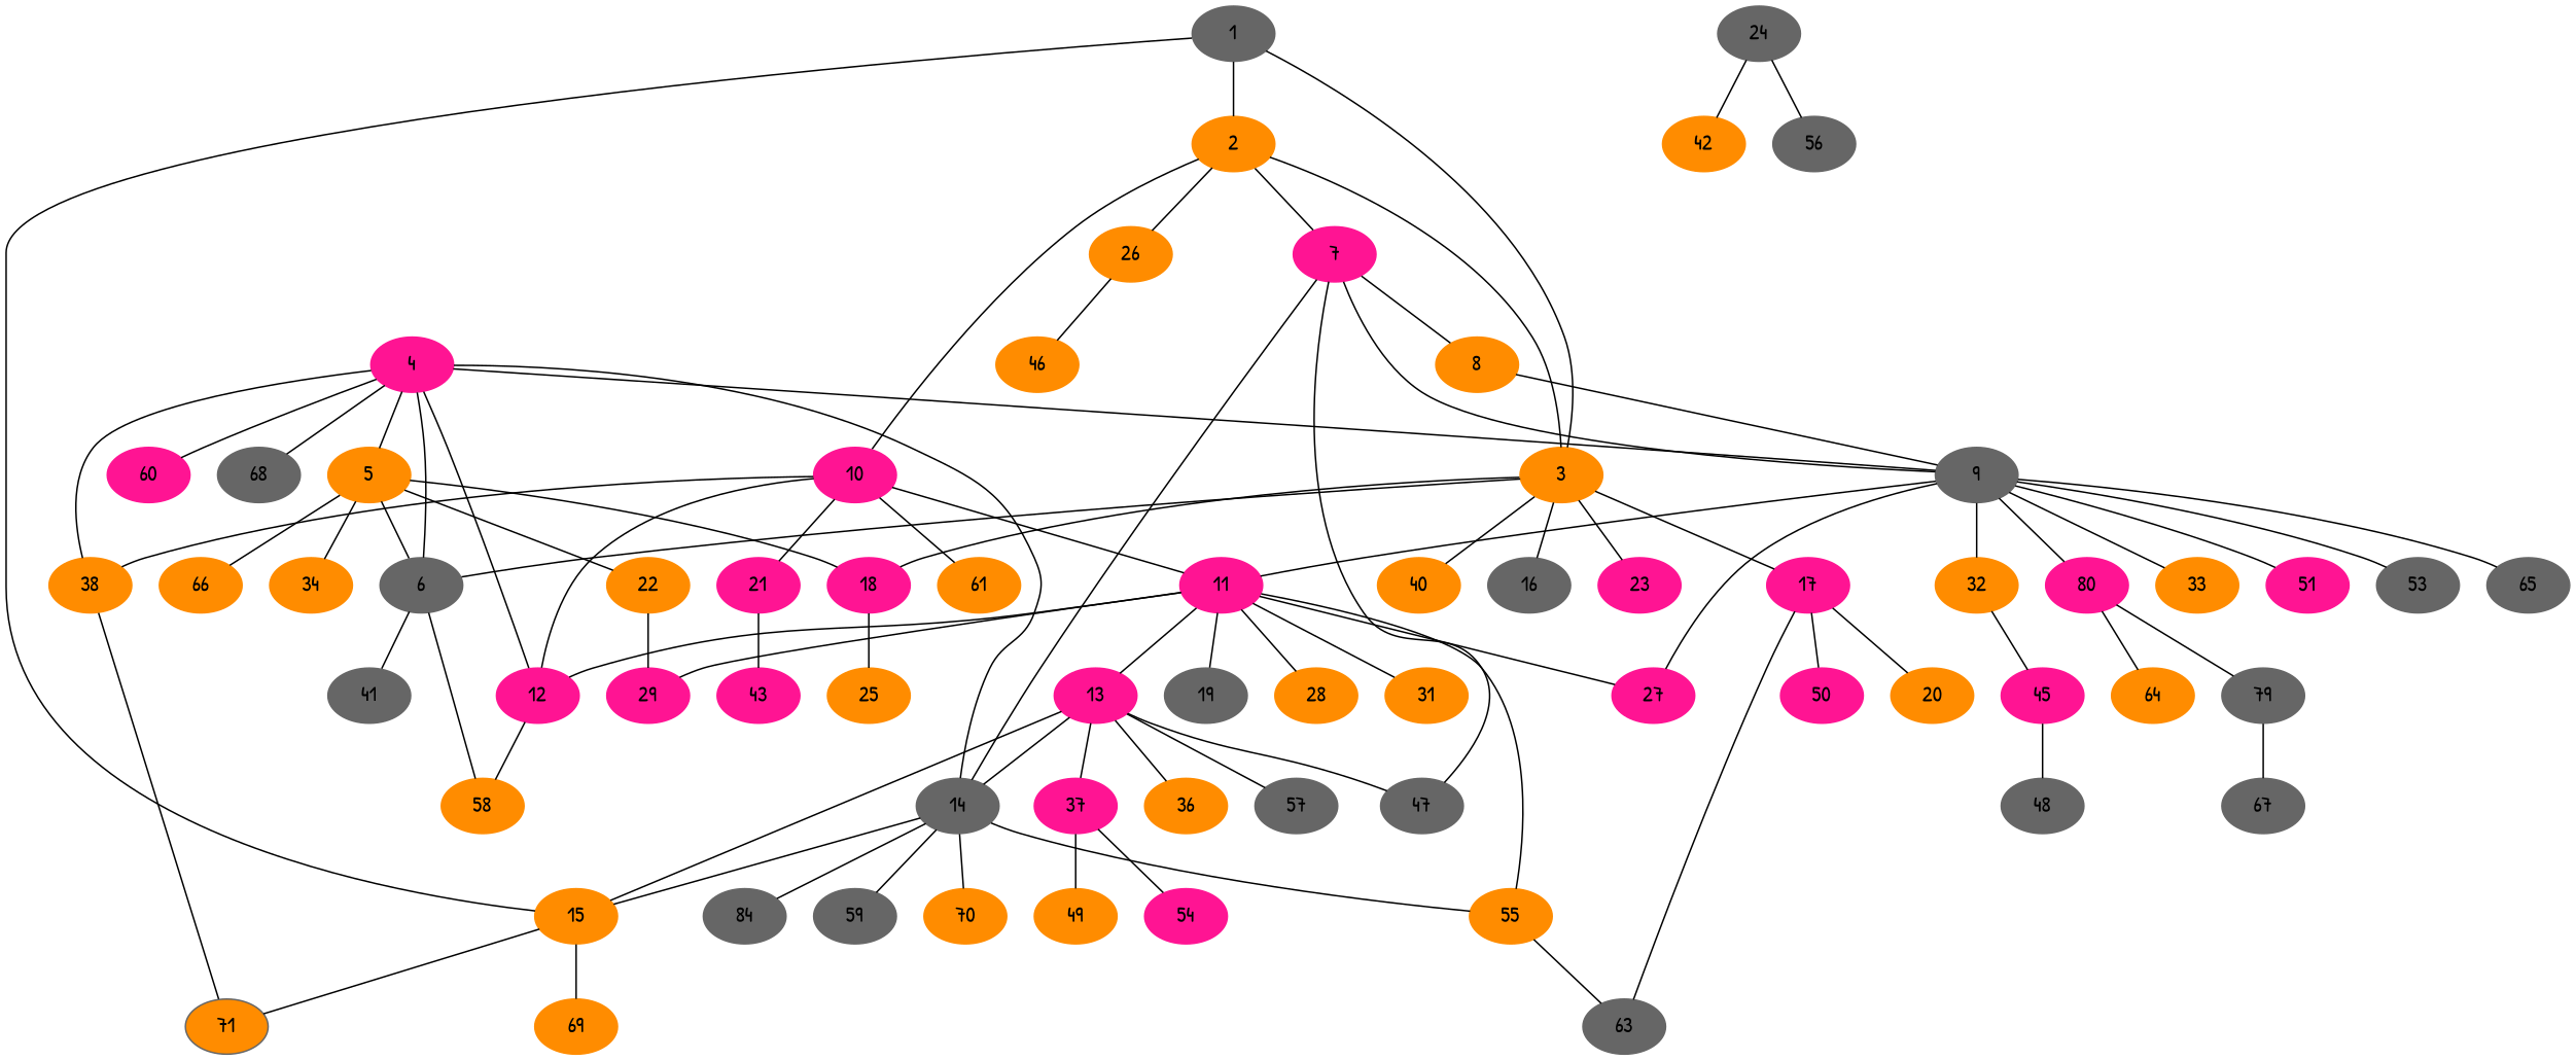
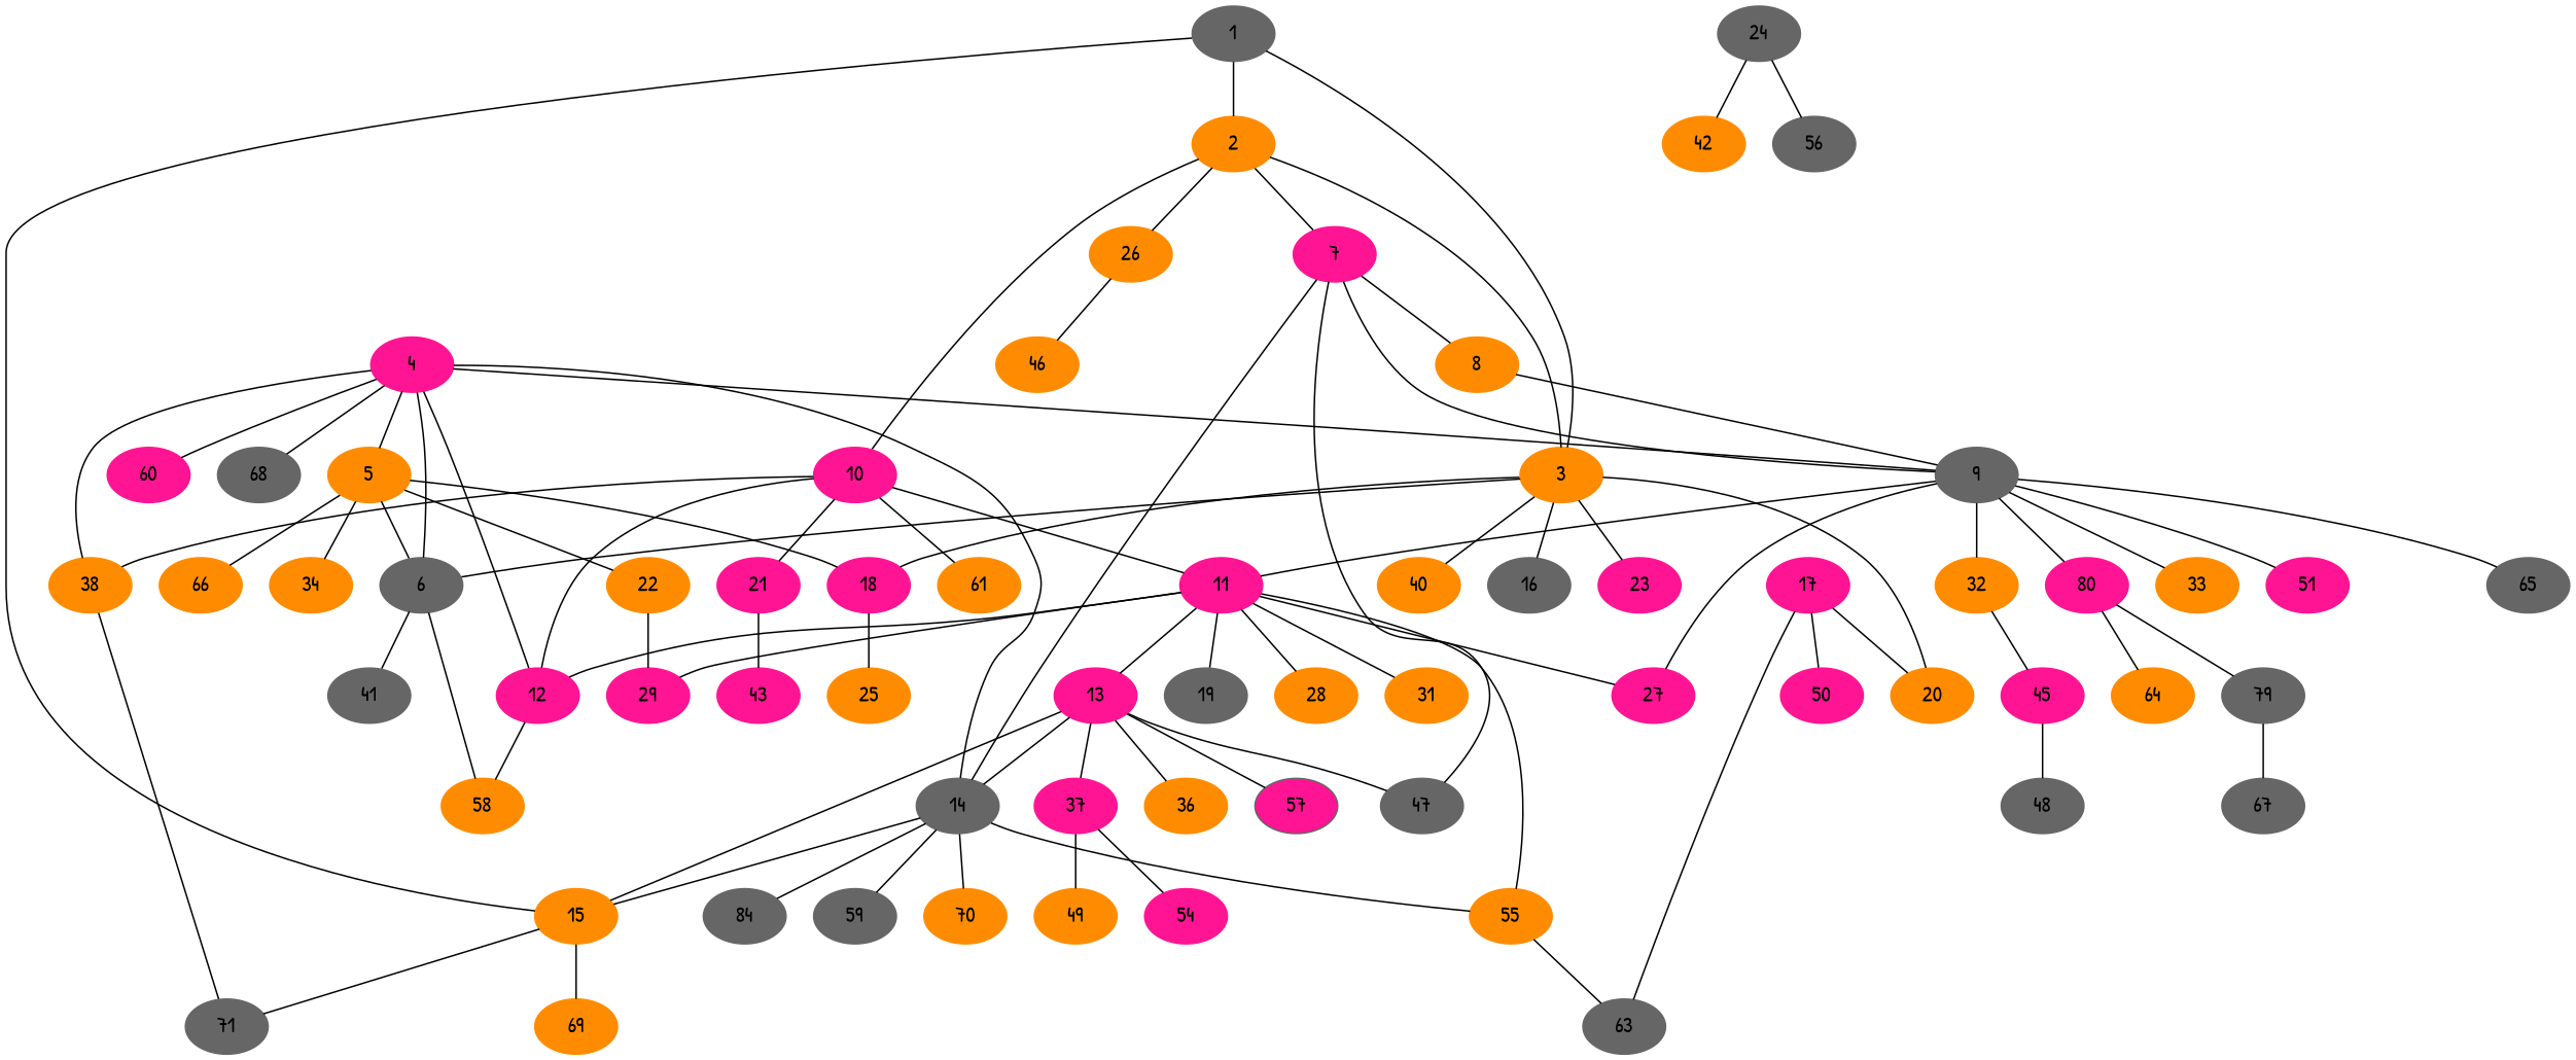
  graph {
    fontname="Patrick Hand"
    node [color=darkorange fontname="Patrick Hand" style=filled]
    edge [fontname="Patrick Hand"]
    1 [color=gray40]
    2
    3
    15
    7 [color=deeppink]
    10 [color=deeppink]
    26
    6 [color=gray40]
    16 [color=gray40]
    17 [color=deeppink]
    18 [color=deeppink]
    23 [color=deeppink]
    40
-   71 [color=gray40 fillcolor=darkorange]
+   71 [color=gray40]
    69
    9 [color=gray40]
    14 [color=gray40]
    8
    47 [color=gray40]
    12 [color=deeppink]
    38
    11 [color=deeppink]
    21 [color=deeppink]
    61
    46
    41 [color=gray40]
    58
    20
    50 [color=deeppink]
    63 [color=gray40]
    25
    4 [color=deeppink]
    5
    60 [color=deeppink]
    68 [color=gray40]
    22
    34
    66
    27 [color=deeppink]
    n40 [color=deeppink label=80]
    32
    33
    51 [color=deeppink]
-   53 [color=gray40]
    65 [color=gray40]
    55
    n47 [color=gray40 label=84]
    59 [color=gray40]
    70
    29 [color=deeppink]
    13 [color=deeppink]
    19 [color=gray40]
    28
    31
    n55 [color=gray40 label=79]
    64
    45 [color=deeppink]
    43 [color=deeppink]
    36
    37 [color=deeppink]
-   57 [color=gray40]
+   57 [color=gray40 fillcolor=deeppink]
    24 [color=gray40]
    42
    56 [color=gray40]
    49
    54 [color=deeppink]
    67 [color=gray40]
    48 [color=gray40]
    1 -- 2
    1 -- 3
    1 -- 15
    2 -- 3
    2 -- 7
    2 -- 10
    2 -- 26
    3 -- 6
    3 -- 16
-   3 -- 17
+   3 -- 20
    3 -- 18
    3 -- 23
    3 -- 40
    15 -- 71
    15 -- 69
    7 -- 9
    7 -- 14
    7 -- 8
    7 -- 47
    10 -- 12
    10 -- 38
    10 -- 11
    10 -- 21
    10 -- 61
    26 -- 46
    6 -- 41
    6 -- 58
    17 -- 20
    17 -- 50
    17 -- 63
    18 -- 25
    9 -- 11
    9 -- 27
    9 -- n40
    9 -- 32
    9 -- 33
    9 -- 51
-   9 -- 53
    9 -- 65
    14 -- 15
    14 -- 55
    14 -- n47
    14 -- 59
    14 -- 70
    8 -- 9
    12 -- 58
    38 -- 71
    11 -- 12
    11 -- 27
    11 -- 55
    11 -- 29
    11 -- 13
    11 -- 19
    11 -- 28
    11 -- 31
    21 -- 43
    4 -- 6
    4 -- 9
    4 -- 14
    4 -- 12
    4 -- 38
    4 -- 5
    4 -- 60
    4 -- 68
    5 -- 6
    5 -- 18
    5 -- 22
    5 -- 34
    5 -- 66
    22 -- 29
    n40 -- n55
    n40 -- 64
    32 -- 45
    55 -- 63
    13 -- 15
    13 -- 14
    13 -- 47
    13 -- 36
    13 -- 37
    13 -- 57
    n55 -- 67
    45 -- 48
    37 -- 49
    37 -- 54
    24 -- 42
    24 -- 56
  }
